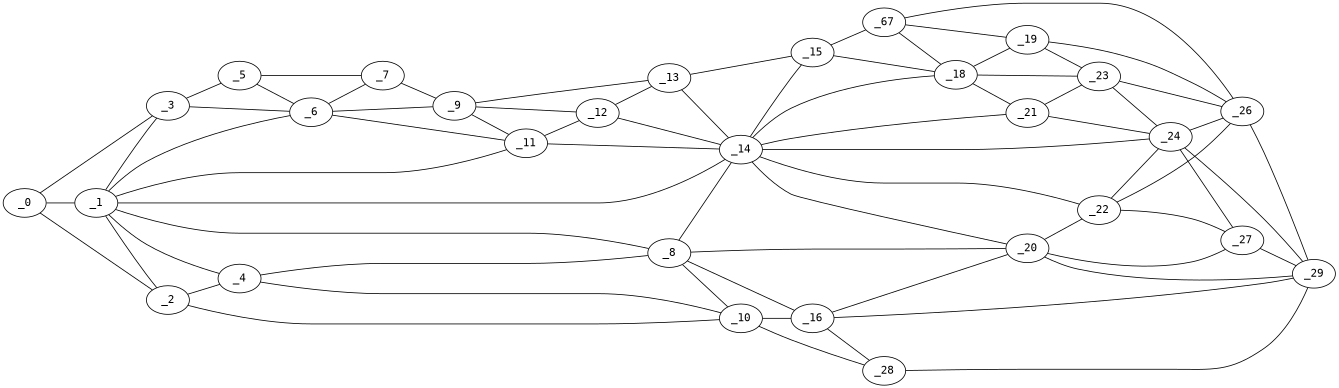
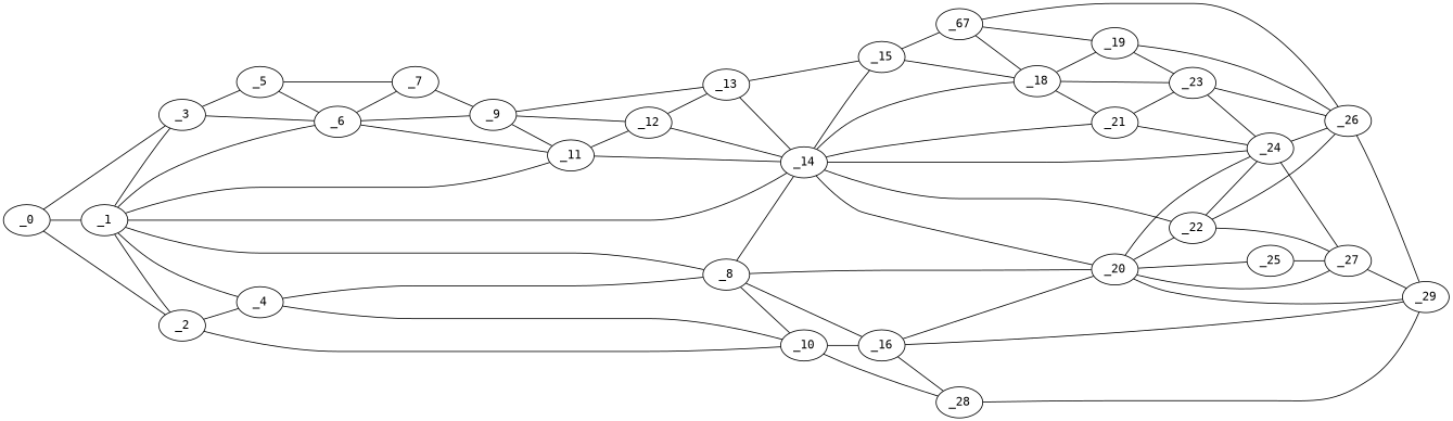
  graph {
    fontname="DejaVu Sans Mono"
    rankdir=LR
    node [fontname="DejaVu Sans Mono" x=100 y=94]
    edge [fontname="DejaVu Sans Mono" valence=2]
    _0 [x=9 y=56]
    _1 [x=19 y=61]
    _2 [x=23]
    _3 [x=27 y=17]
    _4 [x=28]
    _6 [x=39 y=22]
    _8 [x=44 y=91]
    _11 [x=51 y=23]
    _14 [x=74 y=34]
    _10 [x=48 y=100]
    _5 [x=30 y=12]
    _7 [x=42 y=7]
    _9 [x=46 y=7]
    _16 [x=93 y=93]
    _20 [y=78]
    _12 [x=64 y=22]
    _15 [x=89 y=10]
    _18 [x=96 y=19]
    _21 [x=102 y=38]
    _22 [x=103 y=59]
    _24 [x=105 y=47]
    _28 [x=123 y=109]
    _13 [x=72 y=8]
    _29 [x=124 y=78]
+   _25 [x=106 y=69]
    _27 [x=119 y=75]
    n27 [label=_67 x=96 y=12]
    _19 [y=18]
    _23 [x=104 y=30]
    _26 [x=107 y=21]
    _0 -- _1 [valence=1]
    _0 -- _2 [valence=1]
    _0 -- _3 [valence=1]
    _1 -- _2
    _1 -- _3 [valence=1]
    _1 -- _4 [valence=1]
    _1 -- _6
    _1 -- _8
    _1 -- _11
    _1 -- _14 [valence=1]
    _2 -- _4 [valence=1]
    _2 -- _10 [valence=1]
    _3 -- _6
    _3 -- _5 [valence=1]
    _4 -- _8
    _4 -- _10
    _6 -- _11 [valence=1]
    _6 -- _7 [valence=1]
    _6 -- _9
    _8 -- _14 [valence=1]
    _8 -- _10
    _8 -- _16 [valence=1]
    _8 -- _20
    _11 -- _14
    _11 -- _12 [valence=1]
    _14 -- _20
    _14 -- _15
    _14 -- _18 [valence=1]
    _14 -- _21
    _14 -- _22
    _14 -- _24
    _10 -- _16 [valence=1]
    _10 -- _28 [valence=1]
    _5 -- _6
    _5 -- _7 [valence=1]
    _7 -- _9 [valence=1]
    _9 -- _11 [valence=1]
    _9 -- _12
    _9 -- _13 [valence=1]
    _16 -- _20
    _16 -- _28 [valence=1]
    _16 -- _29
    _20 -- _22 [valence=1]
    _20 -- _29 [valence=1]
+   _20 -- _25 [valence=1]
    _20 -- _27
    _12 -- _14
    _12 -- _13 [valence=1]
    _15 -- _18 [valence=1]
    _15 -- n27 [valence=1]
    _18 -- _21
    _18 -- _19
    _18 -- _23
    _21 -- _24
    _21 -- _23
    _22 -- _24
    _22 -- _27
    _22 -- _26
-   _24 -- _29 [valence=1]
+   _24 -- _20 [valence=1]
    _24 -- _27
    _24 -- _26
    _28 -- _29 [valence=1]
    _13 -- _14
    _13 -- _15 [valence=1]
+   _25 -- _27
    _27 -- _29 [valence=1]
    n27 -- _18
    n27 -- _19
    n27 -- _26 [valence=1]
    _19 -- _23
    _19 -- _26
    _23 -- _24
    _23 -- _26 [valence=1]
    _26 -- _29 [valence=1]
  }
